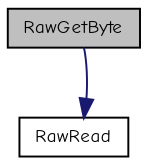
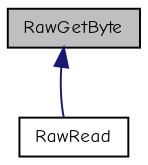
  digraph {
    rankdir=TB
    fontname="Comic Neue"
    node [color=black fontname="Comic Neue" fontsize=10 shape=record style=filled]
    n1 [fillcolor=grey75 fontcolor=black height=0.2 label=RawGetByte width=0.4]
    n2 [fillcolor=white height=0.2 label=RawRead width=0.4]
-   n2 -> n1 [color=midnightblue dir=back fontname="Comic Neue" fontsize=10 labelfontname=Helvetica labelfontsize=10 style=solid]
+   n1 -> n2 [color=midnightblue dir=back fontname="Comic Neue" fontsize=10 labelfontname=Helvetica labelfontsize=10 style=solid]
  }
